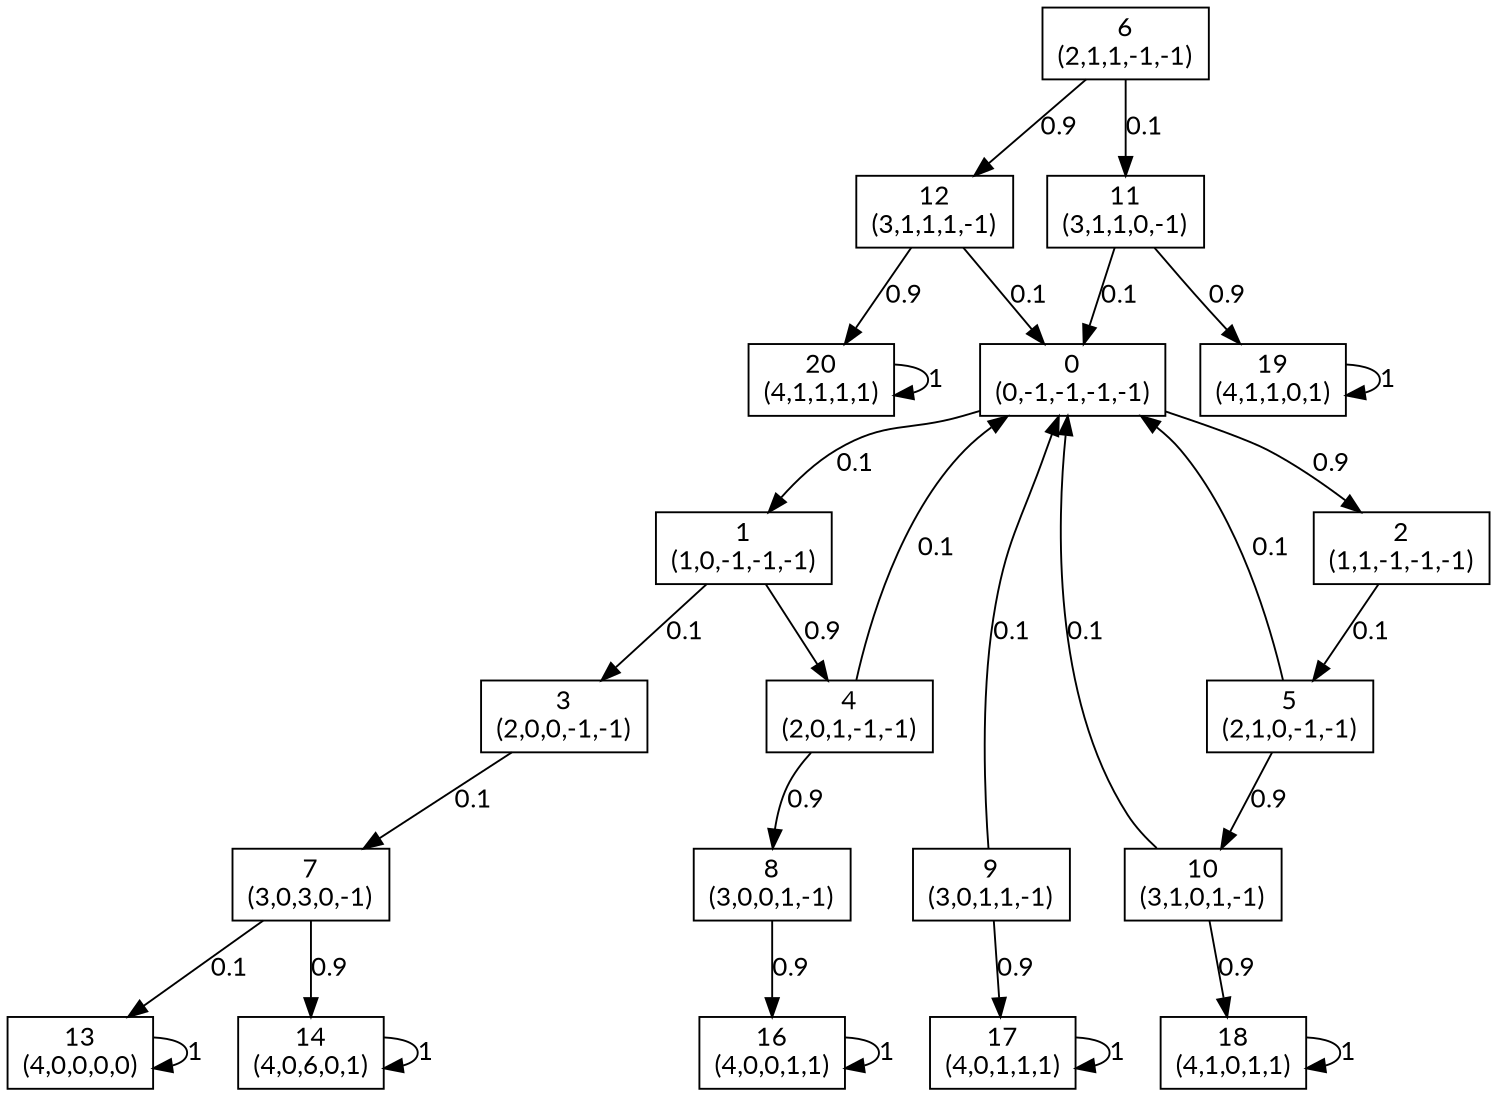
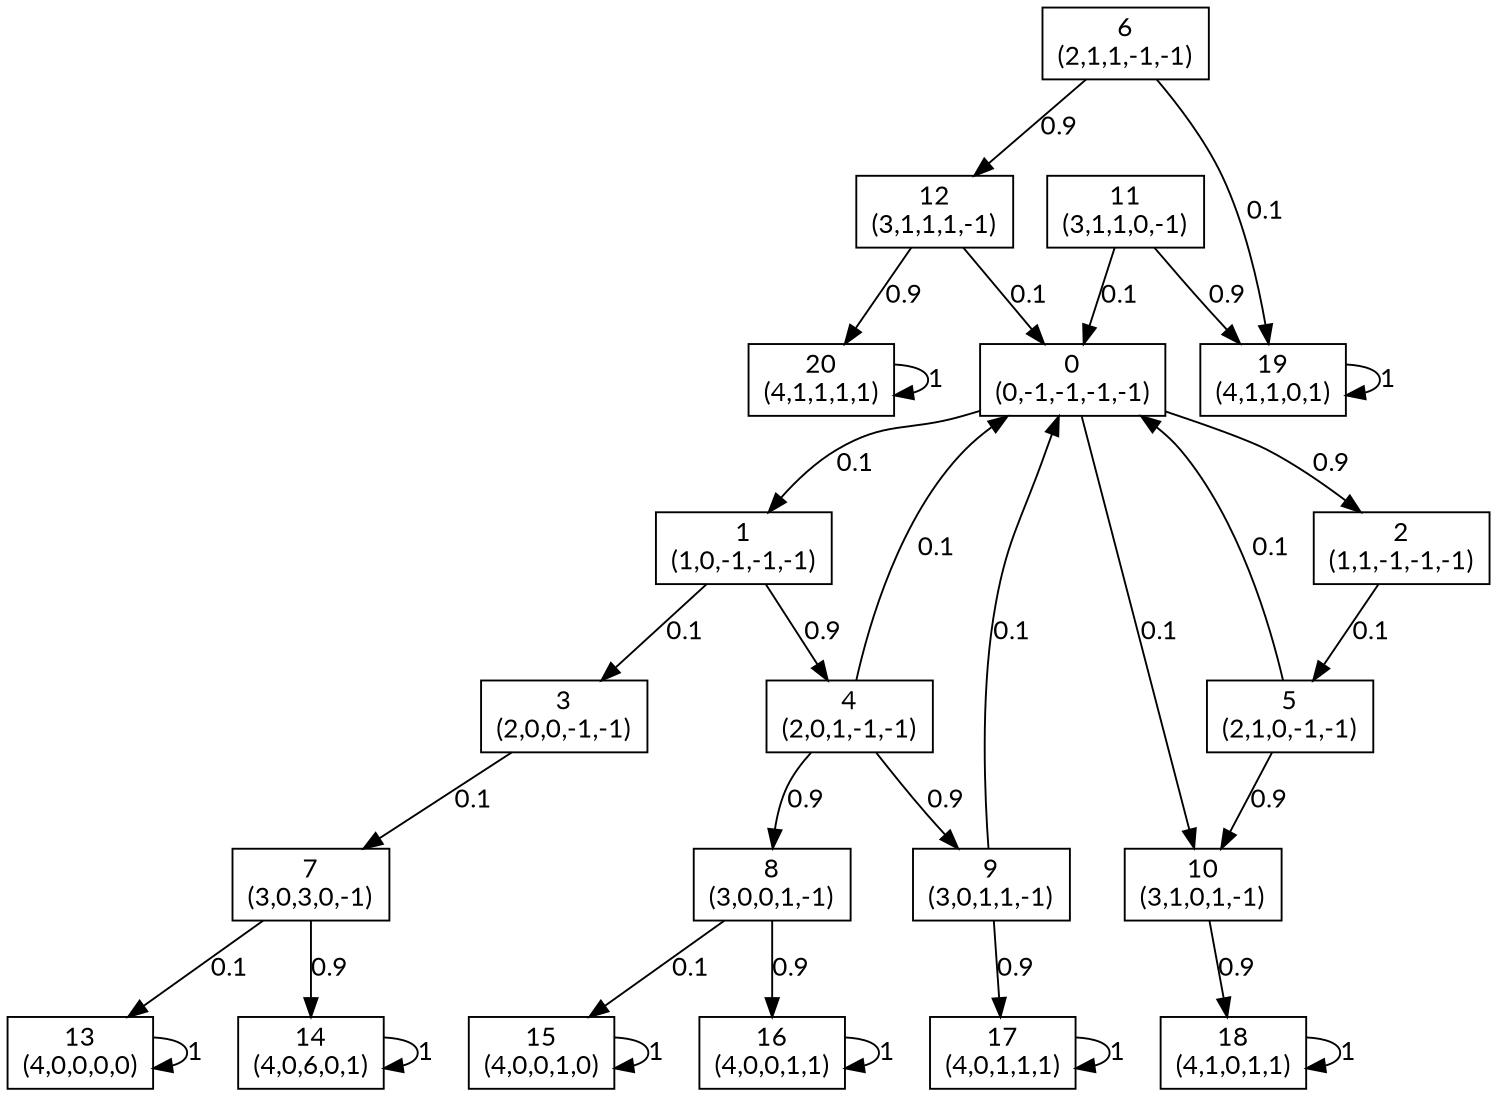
  digraph {
    fontname=Lato
    node [fontname=Lato shape=box]
    edge [fontname=Lato]
    n1 [label="0\n(0,-1,-1,-1,-1)"]
    n2 [label="1\n(1,0,-1,-1,-1)"]
    n3 [label="2\n(1,1,-1,-1,-1)"]
    n4 [label="3\n(2,0,0,-1,-1)"]
    n5 [label="4\n(2,0,1,-1,-1)"]
    n6 [label="5\n(2,1,0,-1,-1)"]
    n7 [label="7\n(3,0,3,0,-1)"]
    n8 [label="8\n(3,0,0,1,-1)"]
    n9 [label="9\n(3,0,1,1,-1)"]
    n10 [label="10\n(3,1,0,1,-1)"]
    n11 [label="6\n(2,1,1,-1,-1)"]
    n12 [label="11\n(3,1,1,0,-1)"]
    n13 [label="12\n(3,1,1,1,-1)"]
    n14 [label="13\n(4,0,0,0,0)"]
    n15 [label="14\n(4,0,6,0,1)"]
+   n16 [label="15\n(4,0,0,1,0)"]
    n17 [label="16\n(4,0,0,1,1)"]
    n18 [label="17\n(4,0,1,1,1)"]
    n19 [label="18\n(4,1,0,1,1)"]
    n20 [label="19\n(4,1,1,0,1)"]
    n21 [label="20\n(4,1,1,1,1)"]
    n1 -> n2 [label=0.1]
    n1 -> n3 [label=0.9]
    n2 -> n4 [label=0.1]
    n2 -> n5 [label=0.9]
    n3 -> n6 [label=0.1]
    n4 -> n7 [label=0.1]
    n5 -> n1 [label=0.1]
    n5 -> n8 [label=0.9]
+   n5 -> n9 [label=0.9]
    n6 -> n1 [label=0.1]
    n6 -> n10 [label=0.9]
    n7 -> n14 [label=0.1]
    n7 -> n15 [label=0.9]
+   n8 -> n16 [label=0.1]
    n8 -> n17 [label=0.9]
    n9 -> n1 [label=0.1]
    n9 -> n18 [label=0.9]
-   n10 -> n1 [label=0.1]
+   n1 -> n10 [label=0.1]
    n10 -> n19 [label=0.9]
-   n11 -> n12 [label=0.1]
+   n11 -> n20 [label=0.1]
    n11 -> n13 [label=0.9]
    n12 -> n1 [label=0.1]
    n12 -> n20 [label=0.9]
    n13 -> n1 [label=0.1]
    n13 -> n21 [label=0.9]
    n14 -> n14 [label=1]
    n15 -> n15 [label=1]
+   n16 -> n16 [label=1]
    n17 -> n17 [label=1]
    n18 -> n18 [label=1]
    n19 -> n19 [label=1]
    n20 -> n20 [label=1]
    n21 -> n21 [label=1]
  }
